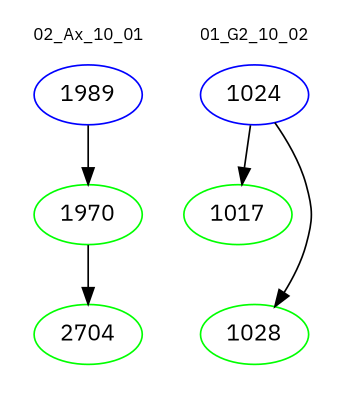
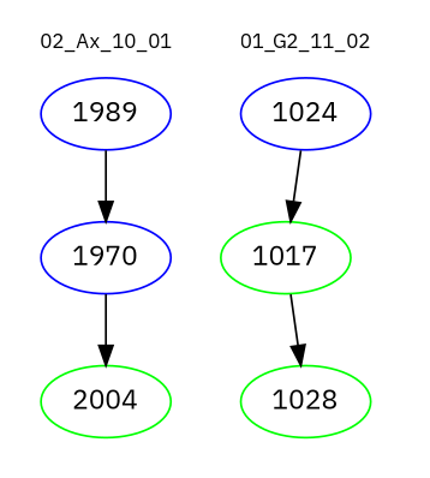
  digraph {
    fontname="IBM Plex Sans"
    node [color=green fontname="IBM Plex Sans"]
    edge [color=black fontname="IBM Plex Sans"]
    n1 [color=blue label=1989]
-   n2 [label=1970]
-   n3 [label=2704]
+   n2 [color=blue label=1970]
+   n3 [label=2004]
    n4 [color=blue label=1024]
    n5 [label=1017]
    n6 [label=1028]
    subgraph cluster_1 {
      color=white
      fontsize=10
      label="02_Ax_10_01"
      n1
      n2
      n3
    }
    subgraph cluster_2 {
      color=white
      fontsize=10
-     label="01_G2_10_02"
+     label="01_G2_11_02"
      n4
      n5
      n6
    }
    n1 -> n2
    n2 -> n3
    n4 -> n5
-   n4 -> n6
+   n5 -> n6
  }
